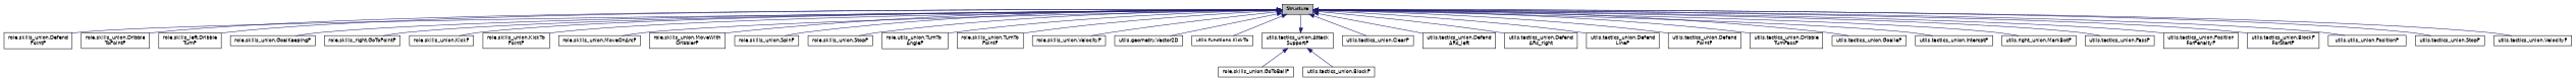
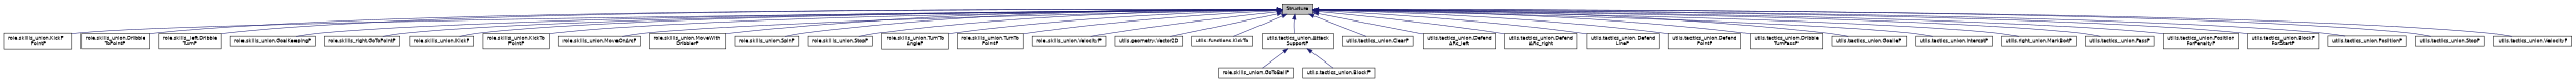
  digraph {
    rankdir=TB
    node [color=black fillcolor=white fontname=Helvetica fontsize=10 shape=record style=filled]
    edge [color=midnightblue dir=back fontname=Helvetica fontsize=10 labelfontname=Helvetica labelfontsize=10 style=solid]
    n1 [fillcolor=grey75 fontcolor=black height=0.2 label=Structure width=0.4]
-   n2 [height=0.2 label="role.skills_union.Defend\lPointP" width=0.4]
+   n2 [height=0.2 label="role.skills_union.KickP\lPointP" width=0.4]
    n3 [height=0.2 label="role.skills_union.Dribble\lToPointP" width=0.4]
    n4 [height=0.2 label="role.skills_left.Dribble\lTurnP" width=0.4]
    n5 [height=0.2 label="role.skills_union.GoalKeepingP" width=0.4]
    n6 [height=0.2 label="role.skills_right.GoToPointP" width=0.4]
    n7 [height=0.2 label="role.skills_union.KickP" width=0.4]
    n8 [height=0.2 label="role.skills_union.KickTo\lPointP" width=0.4]
    n9 [height=0.2 label="role.skills_union.MoveOnArcP" width=0.4]
    n10 [height=0.2 label="role.skills_union.MoveWith\lDribblerP" width=0.4]
    n11 [height=0.2 label="role.skills_union.SpinP" width=0.4]
    n12 [height=0.2 label="role.skills_union.StopP" width=0.4]
-   n13 [height=0.2 label="role.utils_union.TurnTo\lAngleP" width=0.4]
+   n13 [height=0.2 label="role.skills_union.TurnTo\lAngleP" width=0.4]
    n14 [height=0.2 label="role.skills_union.TurnTo\lPointP" width=0.4]
    n15 [height=0.2 label="role.skills_union.VelocityP" width=0.4]
    n16 [height=0.2 label="utils.geometry.Vector2D" width=0.4]
    n17 [height=0.2 label="utils.functions.KickTo" width=0.4]
    n18 [height=0.2 label="utils.tactics_union.Attack\lSupportP" width=0.4]
    n19 [height=0.2 label="utils.tactics_union.ClearP" width=0.4]
    n20 [height=0.2 label="utils.tactics_union.Defend\lARc_left" width=0.4]
    n21 [height=0.2 label="utils.tactics_union.Defend\lARc_right" width=0.4]
    n22 [height=0.2 label="utils.tactics_union.Defend\lLineP" width=0.4]
    n23 [height=0.2 label="utils.tactics_union.Defend\lPointP" width=0.4]
    n24 [height=0.2 label="utils.tactics_union.Dribble\lTurnPassP" width=0.4]
    n25 [height=0.2 label="utils.tactics_union.GoalieP" width=0.4]
    n26 [height=0.2 label="utils.tactics_union.IntercptP" width=0.4]
    n27 [height=0.2 label="utils.right_union.MarkBotP" width=0.4]
    n28 [height=0.2 label="utils.tactics_union.PassP" width=0.4]
    n29 [height=0.2 label="utils.tactics_union.Position\lForPenaltyP" width=0.4]
    n30 [height=0.2 label="utils.tactics_union.BlockP\lForStartP" width=0.4]
-   n31 [height=0.2 label="utils.utils_union.PositionP" width=0.4]
+   n31 [height=0.2 label="utils.tactics_union.PositionP" width=0.4]
    n32 [height=0.2 label="utils.tactics_union.StopP" width=0.4]
    n33 [height=0.2 label="utils.tactics_union.VelocityP" width=0.4]
    n34 [height=0.2 label="role.skills_union.GoToBallP" width=0.4]
    n35 [height=0.2 label="utils.tactics_union.BlockP" width=0.4]
    n1 -> n2
    n1 -> n3
    n1 -> n4
    n1 -> n5
    n1 -> n6
    n1 -> n7
    n1 -> n8
    n1 -> n9
    n1 -> n10
    n1 -> n11
    n1 -> n12
    n1 -> n13
    n1 -> n14
    n1 -> n15
    n1 -> n16
    n1 -> n17
-   n18 -> n1
+   n1 -> n18
    n1 -> n19
    n1 -> n20
    n1 -> n21
    n1 -> n22
    n1 -> n23
    n1 -> n24
    n1 -> n25
    n1 -> n26
    n1 -> n27
    n1 -> n28
    n1 -> n29
    n1 -> n30
    n1 -> n31
    n1 -> n32
    n1 -> n33
    n18 -> n34
    n18 -> n35
  }
